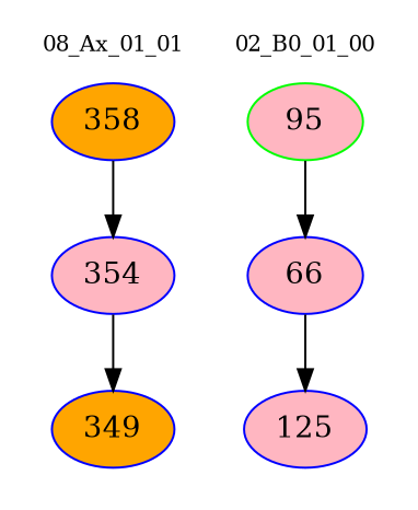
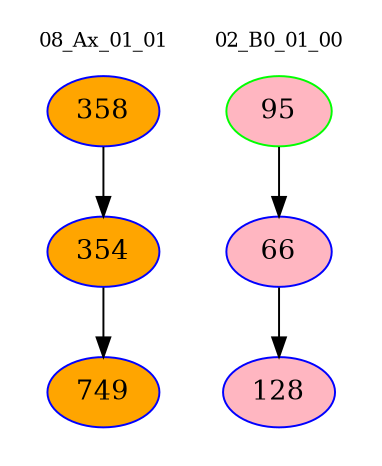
  digraph {
    node [color=blue fillcolor=orange style=filled]
    edge [color=black]
    n1 [label=358]
-   n2 [fillcolor=lightpink label=354]
-   n3 [label=349]
+   n2 [label=354]
+   n3 [label=749]
    n4 [color=green fillcolor=lightpink label=95]
    n5 [fillcolor=lightpink label=66]
-   n6 [fillcolor=lightpink label=125]
+   n6 [fillcolor=lightpink label=128]
    subgraph cluster_1 {
      color=white
      fontsize=10
      label="08_Ax_01_01"
      n1
      n2
      n3
    }
    subgraph cluster_2 {
      color=white
      fontsize=10
      label="02_B0_01_00"
      n4
      n5
      n6
    }
    n1 -> n2
    n2 -> n3
    n4 -> n5
    n5 -> n6
  }
